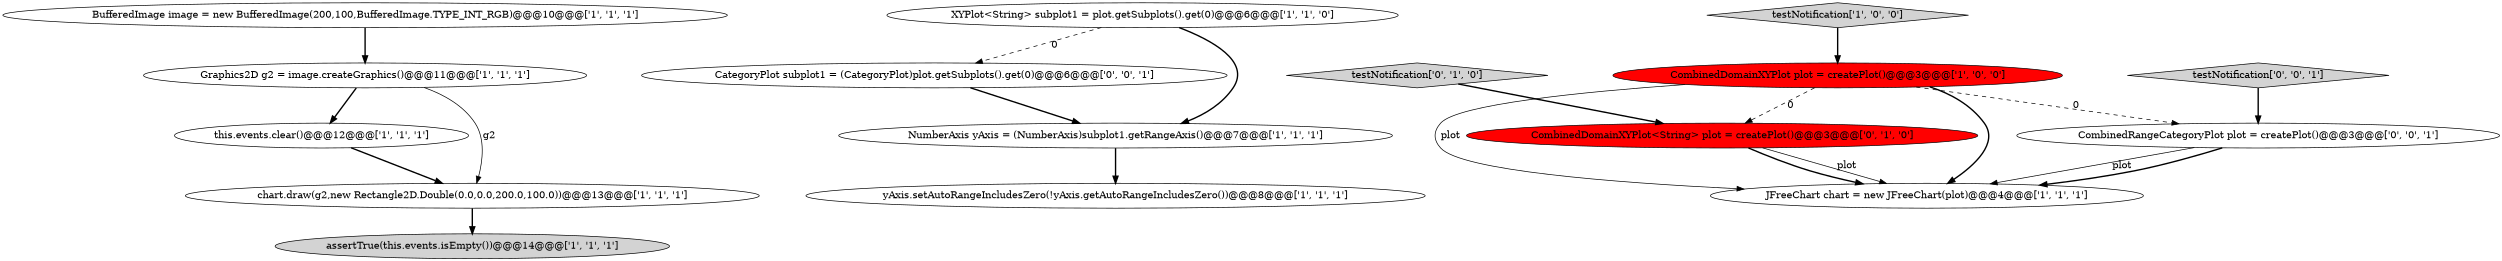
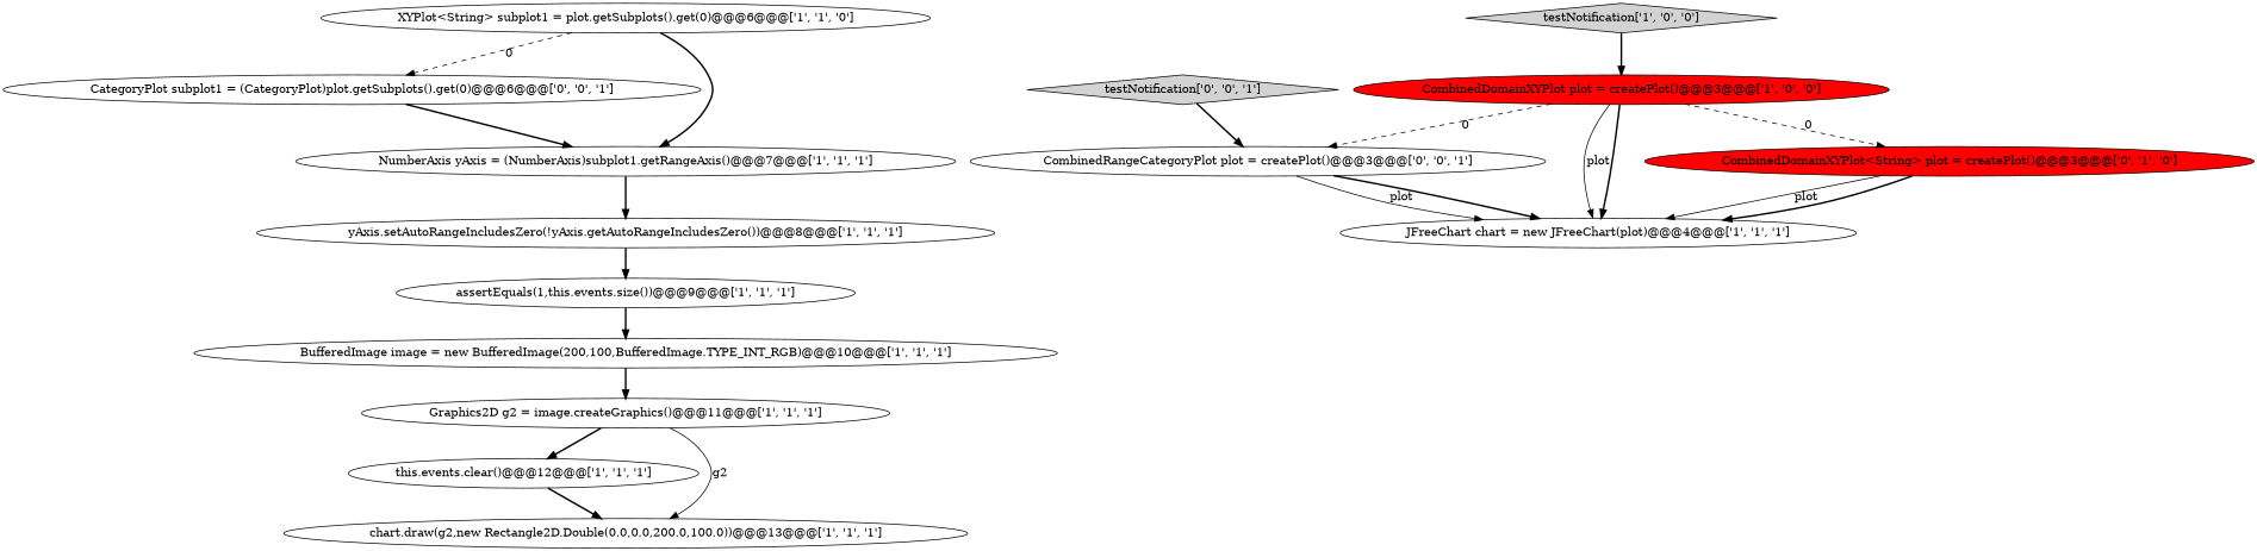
  digraph {
    fontname="DejaVu Serif"
    node [fillcolor=white fontname="DejaVu Serif" shape=ellipse style=filled]
    edge [fontname="DejaVu Serif" style=bold]
    n1 [label="this.events.clear()@@@12@@@['1', '1', '1']"]
    n2 [label="chart.draw(g2,new Rectangle2D.Double(0.0,0.0,200.0,100.0))@@@13@@@['1', '1', '1']"]
-   n3 [fillcolor=lightgray label="assertTrue(this.events.isEmpty())@@@14@@@['1', '1', '1']"]
    n4 [label="XYPlot<String> subplot1 = plot.getSubplots().get(0)@@@6@@@['1', '1', '0']"]
    n5 [label="CategoryPlot subplot1 = (CategoryPlot)plot.getSubplots().get(0)@@@6@@@['0', '0', '1']"]
    n6 [label="NumberAxis yAxis = (NumberAxis)subplot1.getRangeAxis()@@@7@@@['1', '1', '1']"]
+   n7 [label="assertEquals(1,this.events.size())@@@9@@@['1', '1', '1']"]
    n8 [label="BufferedImage image = new BufferedImage(200,100,BufferedImage.TYPE_INT_RGB)@@@10@@@['1', '1', '1']"]
    n9 [label="Graphics2D g2 = image.createGraphics()@@@11@@@['1', '1', '1']"]
    n10 [label="JFreeChart chart = new JFreeChart(plot)@@@4@@@['1', '1', '1']"]
    n11 [label="yAxis.setAutoRangeIncludesZero(!yAxis.getAutoRangeIncludesZero())@@@8@@@['1', '1', '1']"]
    n12 [fillcolor=lightgray label="testNotification['1', '0', '0']" shape=diamond]
    n13 [fillcolor=red label="CombinedDomainXYPlot plot = createPlot()@@@3@@@['1', '0', '0']"]
    n14 [fillcolor=red label="CombinedDomainXYPlot<String> plot = createPlot()@@@3@@@['0', '1', '0']"]
    n15 [label="CombinedRangeCategoryPlot plot = createPlot()@@@3@@@['0', '0', '1']"]
-   n16 [fillcolor=lightgray label="testNotification['0', '1', '0']" shape=diamond]
    n17 [fillcolor=lightgray label="testNotification['0', '0', '1']" shape=diamond]
    n1 -> n2
-   n2 -> n3
    n4 -> n5 [label=0 style=dashed]
    n4 -> n6
    n5 -> n6
    n6 -> n11
+   n7 -> n8
    n8 -> n9
    n9 -> n1
    n9 -> n2 [label=g2 style=solid]
+   n11 -> n7
    n12 -> n13
    n13 -> n10 [label=plot style=solid]
    n13 -> n10
    n13 -> n14 [label=0 style=dashed]
    n13 -> n15 [label=0 style=dashed]
    n14 -> n10 [label=plot style=solid]
    n14 -> n10
    n15 -> n10 [label=plot style=solid]
    n15 -> n10
-   n16 -> n14
    n17 -> n15
  }
